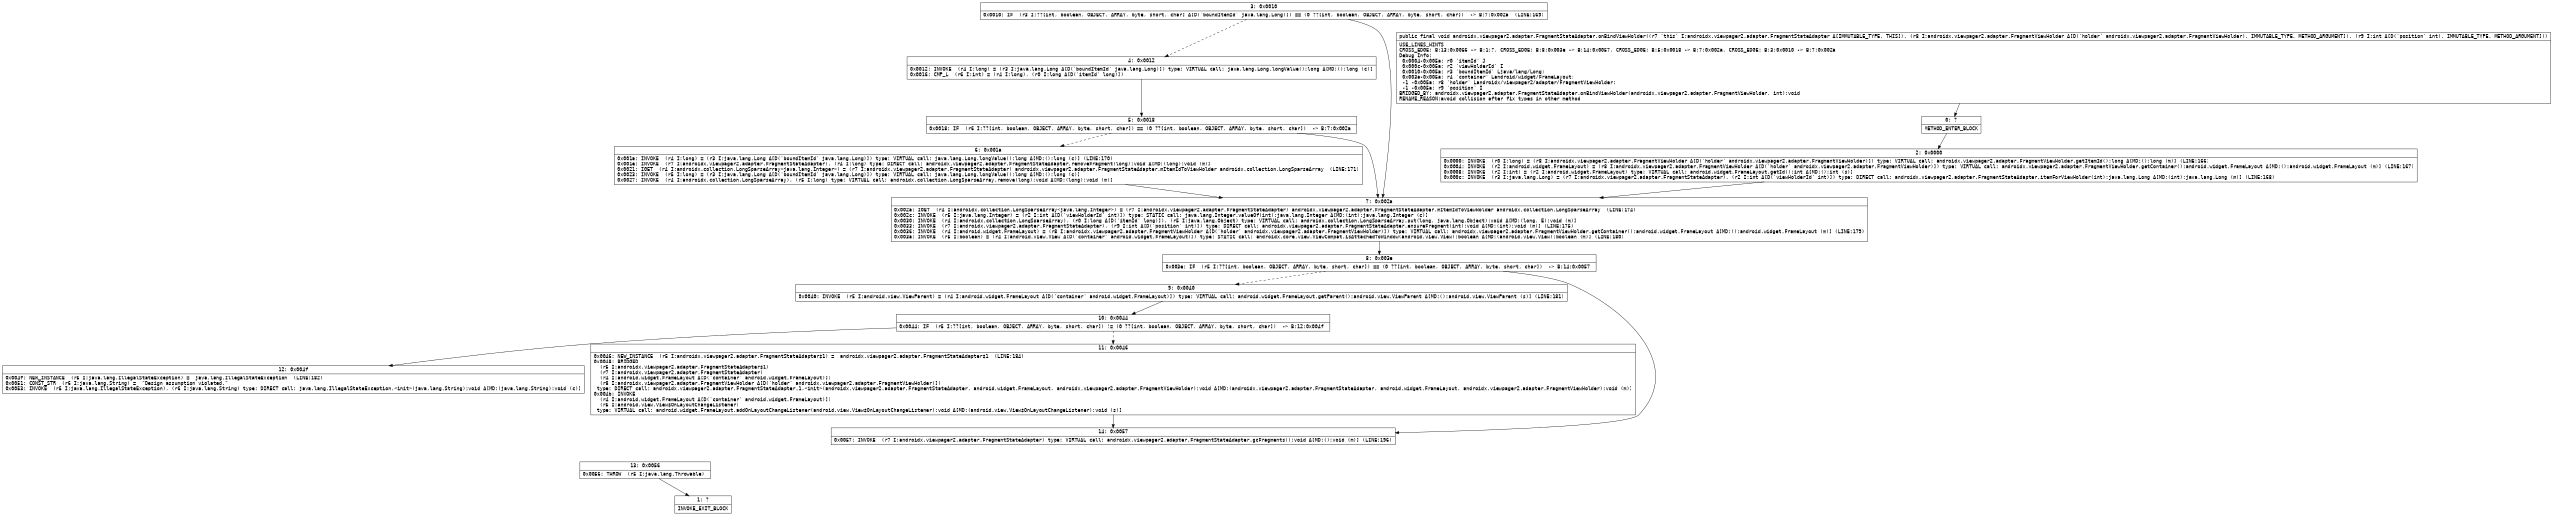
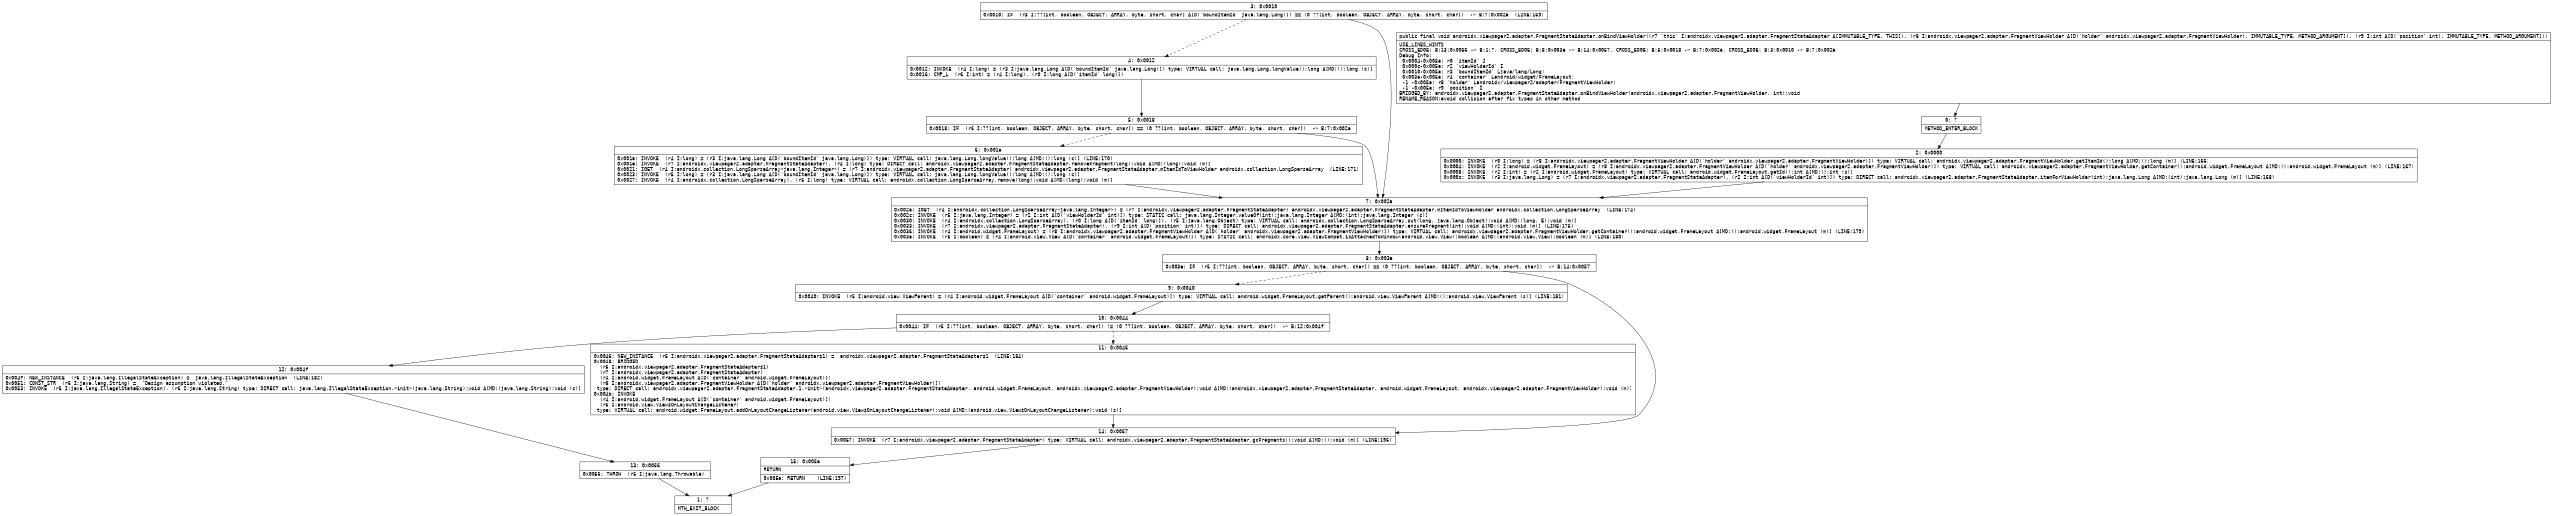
  digraph {
    fontname="DejaVu Sans Mono"
    node [fontname="DejaVu Sans Mono" shape=record]
    edge [fontname="DejaVu Sans Mono"]
    n1 [label="{0\:\ ?|METHOD_ENTER_BLOCK\l}"]
    n2 [label="{2\:\ 0x0000|0x0000: INVOKE  (r0 I:long) = (r8 I:androidx.viewpager2.adapter.FragmentViewHolder A[D('holder' androidx.viewpager2.adapter.FragmentViewHolder)]) type: VIRTUAL call: androidx.viewpager2.adapter.FragmentViewHolder.getItemId():long A[MD:():long (m)] (LINE:166)\l0x0004: INVOKE  (r2 I:android.widget.FrameLayout) = (r8 I:androidx.viewpager2.adapter.FragmentViewHolder A[D('holder' androidx.viewpager2.adapter.FragmentViewHolder)]) type: VIRTUAL call: androidx.viewpager2.adapter.FragmentViewHolder.getContainer():android.widget.FrameLayout A[MD:():android.widget.FrameLayout (m)] (LINE:167)\l0x0008: INVOKE  (r2 I:int) = (r2 I:android.widget.FrameLayout) type: VIRTUAL call: android.widget.FrameLayout.getId():int A[MD:():int (s)]\l0x000c: INVOKE  (r3 I:java.lang.Long) = (r7 I:androidx.viewpager2.adapter.FragmentStateAdapter), (r2 I:int A[D('viewHolderId' int)]) type: DIRECT call: androidx.viewpager2.adapter.FragmentStateAdapter.itemForViewHolder(int):java.lang.Long A[MD:(int):java.lang.Long (m)] (LINE:168)\l}"]
    n3 [label="{7\:\ 0x002a|0x002a: IGET  (r4 I:androidx.collection.LongSparseArray\<java.lang.Integer\>) = (r7 I:androidx.viewpager2.adapter.FragmentStateAdapter) androidx.viewpager2.adapter.FragmentStateAdapter.mItemIdToViewHolder androidx.collection.LongSparseArray  (LINE:174)\l0x002c: INVOKE  (r5 I:java.lang.Integer) = (r2 I:int A[D('viewHolderId' int)]) type: STATIC call: java.lang.Integer.valueOf(int):java.lang.Integer A[MD:(int):java.lang.Integer (c)]\l0x0030: INVOKE  (r4 I:androidx.collection.LongSparseArray), (r0 I:long A[D('itemId' long)]), (r5 I:java.lang.Object) type: VIRTUAL call: androidx.collection.LongSparseArray.put(long, java.lang.Object):void A[MD:(long, E):void (m)]\l0x0033: INVOKE  (r7 I:androidx.viewpager2.adapter.FragmentStateAdapter), (r9 I:int A[D('position' int)]) type: DIRECT call: androidx.viewpager2.adapter.FragmentStateAdapter.ensureFragment(int):void A[MD:(int):void (m)] (LINE:175)\l0x0036: INVOKE  (r4 I:android.widget.FrameLayout) = (r8 I:androidx.viewpager2.adapter.FragmentViewHolder A[D('holder' androidx.viewpager2.adapter.FragmentViewHolder)]) type: VIRTUAL call: androidx.viewpager2.adapter.FragmentViewHolder.getContainer():android.widget.FrameLayout A[MD:():android.widget.FrameLayout (m)] (LINE:179)\l0x003a: INVOKE  (r5 I:boolean) = (r4 I:android.view.View A[D('container' android.widget.FrameLayout)]) type: STATIC call: androidx.core.view.ViewCompat.isAttachedToWindow(android.view.View):boolean A[MD:(android.view.View):boolean (m)] (LINE:180)\l}"]
    n4 [label="{3\:\ 0x0010|0x0010: IF  (r3 I:??[int, boolean, OBJECT, ARRAY, byte, short, char] A[D('boundItemId' java.lang.Long)]) == (0 ??[int, boolean, OBJECT, ARRAY, byte, short, char])  \-\> B:7:0x002a  (LINE:169)\l}"]
    n5 [label="{4\:\ 0x0012|0x0012: INVOKE  (r4 I:long) = (r3 I:java.lang.Long A[D('boundItemId' java.lang.Long)]) type: VIRTUAL call: java.lang.Long.longValue():long A[MD:():long (c)]\l0x0016: CMP_L  (r6 I:int) = (r4 I:long), (r0 I:long A[D('itemId' long)]) \l}"]
    n6 [label="{5\:\ 0x0018|0x0018: IF  (r6 I:??[int, boolean, OBJECT, ARRAY, byte, short, char]) == (0 ??[int, boolean, OBJECT, ARRAY, byte, short, char])  \-\> B:7:0x002a \l}"]
    n7 [label="{8\:\ 0x003e|0x003e: IF  (r5 I:??[int, boolean, OBJECT, ARRAY, byte, short, char]) == (0 ??[int, boolean, OBJECT, ARRAY, byte, short, char])  \-\> B:14:0x0057 \l}"]
    n8 [label="{6\:\ 0x001a|0x001a: INVOKE  (r4 I:long) = (r3 I:java.lang.Long A[D('boundItemId' java.lang.Long)]) type: VIRTUAL call: java.lang.Long.longValue():long A[MD:():long (c)] (LINE:170)\l0x001e: INVOKE  (r7 I:androidx.viewpager2.adapter.FragmentStateAdapter), (r4 I:long) type: DIRECT call: androidx.viewpager2.adapter.FragmentStateAdapter.removeFragment(long):void A[MD:(long):void (m)]\l0x0021: IGET  (r4 I:androidx.collection.LongSparseArray\<java.lang.Integer\>) = (r7 I:androidx.viewpager2.adapter.FragmentStateAdapter) androidx.viewpager2.adapter.FragmentStateAdapter.mItemIdToViewHolder androidx.collection.LongSparseArray  (LINE:171)\l0x0023: INVOKE  (r5 I:long) = (r3 I:java.lang.Long A[D('boundItemId' java.lang.Long)]) type: VIRTUAL call: java.lang.Long.longValue():long A[MD:():long (c)]\l0x0027: INVOKE  (r4 I:androidx.collection.LongSparseArray), (r5 I:long) type: VIRTUAL call: androidx.collection.LongSparseArray.remove(long):void A[MD:(long):void (m)]\l}"]
    n9 [label="{9\:\ 0x0040|0x0040: INVOKE  (r5 I:android.view.ViewParent) = (r4 I:android.widget.FrameLayout A[D('container' android.widget.FrameLayout)]) type: VIRTUAL call: android.widget.FrameLayout.getParent():android.view.ViewParent A[MD:():android.view.ViewParent (s)] (LINE:181)\l}"]
    n10 [label="{14\:\ 0x0057|0x0057: INVOKE  (r7 I:androidx.viewpager2.adapter.FragmentStateAdapter) type: VIRTUAL call: androidx.viewpager2.adapter.FragmentStateAdapter.gcFragments():void A[MD:():void (m)] (LINE:196)\l}"]
    n11 [label="{10\:\ 0x0044|0x0044: IF  (r5 I:??[int, boolean, OBJECT, ARRAY, byte, short, char]) != (0 ??[int, boolean, OBJECT, ARRAY, byte, short, char])  \-\> B:12:0x004f \l}"]
+   n12 [label="{15\:\ 0x005a|RETURN\l|0x005a: RETURN    (LINE:197)\l}"]
    n13 [label="{11\:\ 0x0046|0x0046: NEW_INSTANCE  (r5 I:androidx.viewpager2.adapter.FragmentStateAdapter$1) =  androidx.viewpager2.adapter.FragmentStateAdapter$1  (LINE:184)\l0x0048: BRIDGED  \l  (r5 I:androidx.viewpager2.adapter.FragmentStateAdapter$1)\l  (r7 I:androidx.viewpager2.adapter.FragmentStateAdapter)\l  (r4 I:android.widget.FrameLayout A[D('container' android.widget.FrameLayout)])\l  (r8 I:androidx.viewpager2.adapter.FragmentViewHolder A[D('holder' androidx.viewpager2.adapter.FragmentViewHolder)])\l type: DIRECT call: androidx.viewpager2.adapter.FragmentStateAdapter.1.\<init\>(androidx.viewpager2.adapter.FragmentStateAdapter, android.widget.FrameLayout, androidx.viewpager2.adapter.FragmentViewHolder):void A[MD:(androidx.viewpager2.adapter.FragmentStateAdapter, android.widget.FrameLayout, androidx.viewpager2.adapter.FragmentViewHolder):void (m)]\l0x004b: INVOKE  \l  (r4 I:android.widget.FrameLayout A[D('container' android.widget.FrameLayout)])\l  (r5 I:android.view.View$OnLayoutChangeListener)\l type: VIRTUAL call: android.widget.FrameLayout.addOnLayoutChangeListener(android.view.View$OnLayoutChangeListener):void A[MD:(android.view.View$OnLayoutChangeListener):void (s)]\l}"]
    n14 [label="{12\:\ 0x004f|0x004f: NEW_INSTANCE  (r5 I:java.lang.IllegalStateException) =  java.lang.IllegalStateException  (LINE:182)\l0x0051: CONST_STR  (r6 I:java.lang.String) =  \"Design assumption violated.\" \l0x0053: INVOKE  (r5 I:java.lang.IllegalStateException), (r6 I:java.lang.String) type: DIRECT call: java.lang.IllegalStateException.\<init\>(java.lang.String):void A[MD:(java.lang.String):void (c)]\l}"]
    n15 [label="{13\:\ 0x0056|0x0056: THROW  (r5 I:java.lang.Throwable) \l}"]
-   n16 [label="{1\:\ ?|INVOKE_EXIT_BLOCK\l}"]
+   n16 [label="{1\:\ ?|MTH_EXIT_BLOCK\l}"]
    n17 [label="{public final void androidx.viewpager2.adapter.FragmentStateAdapter.onBindViewHolder((r7 'this' I:androidx.viewpager2.adapter.FragmentStateAdapter A[IMMUTABLE_TYPE, THIS]), (r8 I:androidx.viewpager2.adapter.FragmentViewHolder A[D('holder' androidx.viewpager2.adapter.FragmentViewHolder), IMMUTABLE_TYPE, METHOD_ARGUMENT]), (r9 I:int A[D('position' int), IMMUTABLE_TYPE, METHOD_ARGUMENT]))  | USE_LINES_HINTS\lCROSS_EDGE: B:13:0x0056 \-\> B:1:?, CROSS_EDGE: B:8:0x003e \-\> B:14:0x0057, CROSS_EDGE: B:5:0x0018 \-\> B:7:0x002a, CROSS_EDGE: B:3:0x0010 \-\> B:7:0x002a\lDebug Info:\l  0x0004\-0x005a: r0 'itemId' J\l  0x000c\-0x005a: r2 'viewHolderId' I\l  0x0010\-0x005a: r3 'boundItemId' Ljava\/lang\/Long;\l  0x003a\-0x005a: r4 'container' Landroid\/widget\/FrameLayout;\l  \-1 \-0x005a: r8 'holder' Landroidx\/viewpager2\/adapter\/FragmentViewHolder;\l  \-1 \-0x005a: r9 'position' I\lBRIDGED_BY: androidx.viewpager2.adapter.FragmentStateAdapter.onBindViewHolder(androidx.viewpager2.adapter.FragmentViewHolder, int):void\lRENAME_REASON:avoid collision after fix types in other method\l}"]
    n1 -> n2
    n2 -> n3
    n3 -> n7
    n4 -> n3
    n4 -> n5 [style=dashed]
    n5 -> n6
    n6 -> n3
    n6 -> n8 [style=dashed]
    n7 -> n9 [style=dashed]
    n7 -> n10
    n8 -> n3
    n9 -> n11
+   n10 -> n12
    n11 -> n13 [style=dashed]
    n11 -> n14
+   n12 -> n16
    n13 -> n10
+   n14 -> n15
    n15 -> n16
    n17 -> n1
  }
